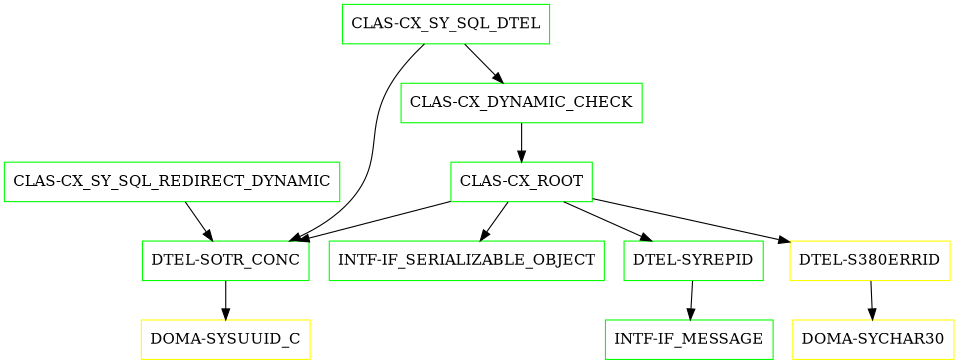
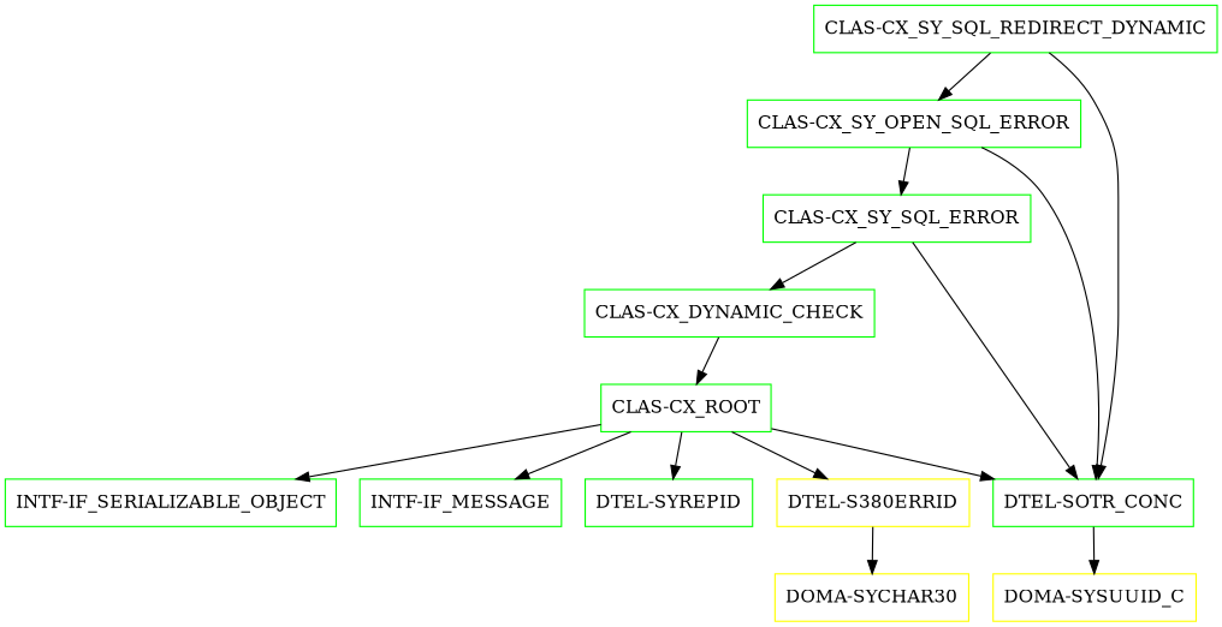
  digraph {
    node [color=green shape=box]
    n1 [label="CLAS-CX_SY_SQL_REDIRECT_DYNAMIC"]
+   "CLAS-CX_SY_OPEN_SQL_ERROR"
    "DTEL-SOTR_CONC"
-   "CLAS-CX_SY_SQL_ERROR" [label="CLAS-CX_SY_SQL_DTEL"]
+   "CLAS-CX_SY_SQL_ERROR"
    "DOMA-SYSUUID_C" [color=yellow]
    "CLAS-CX_DYNAMIC_CHECK"
    "CLAS-CX_ROOT"
    "INTF-IF_SERIALIZABLE_OBJECT"
    "INTF-IF_MESSAGE"
    "DTEL-SYREPID"
    "DTEL-S380ERRID" [color=yellow]
    "DOMA-SYCHAR30" [color=yellow]
+   n1 -> "CLAS-CX_SY_OPEN_SQL_ERROR"
    n1 -> "DTEL-SOTR_CONC"
+   "CLAS-CX_SY_OPEN_SQL_ERROR" -> "DTEL-SOTR_CONC"
+   "CLAS-CX_SY_OPEN_SQL_ERROR" -> "CLAS-CX_SY_SQL_ERROR"
    "DTEL-SOTR_CONC" -> "DOMA-SYSUUID_C"
    "CLAS-CX_SY_SQL_ERROR" -> "DTEL-SOTR_CONC"
    "CLAS-CX_SY_SQL_ERROR" -> "CLAS-CX_DYNAMIC_CHECK"
    "CLAS-CX_DYNAMIC_CHECK" -> "CLAS-CX_ROOT"
    "CLAS-CX_ROOT" -> "DTEL-SOTR_CONC"
    "CLAS-CX_ROOT" -> "INTF-IF_SERIALIZABLE_OBJECT"
-   "DTEL-SYREPID" -> "INTF-IF_MESSAGE"
+   "CLAS-CX_ROOT" -> "INTF-IF_MESSAGE"
    "CLAS-CX_ROOT" -> "DTEL-SYREPID"
    "CLAS-CX_ROOT" -> "DTEL-S380ERRID"
    "DTEL-S380ERRID" -> "DOMA-SYCHAR30"
  }
